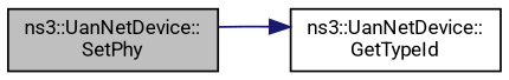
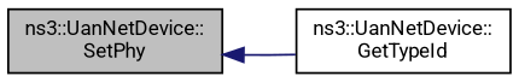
  digraph {
    rankdir=LR
    fontname=Roboto
    node [color=black fontname=Roboto fontsize=10 shape=record style=filled]
    n1 [fillcolor=grey75 fontcolor=black height=0.2 label="ns3::UanNetDevice::\lSetPhy" width=0.4]
    n2 [fillcolor=white height=0.2 label="ns3::UanNetDevice::\lGetTypeId" width=0.4]
-   n2 -> n1 [color=midnightblue dir=back fontname=Roboto fontsize=10 labelfontname=Helvetica labelfontsize=10 style=solid]
+   n1 -> n2 [color=midnightblue dir=back fontname=Roboto fontsize=10 labelfontname=Helvetica labelfontsize=10 style=solid]
  }
